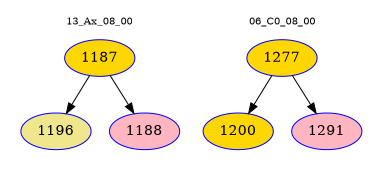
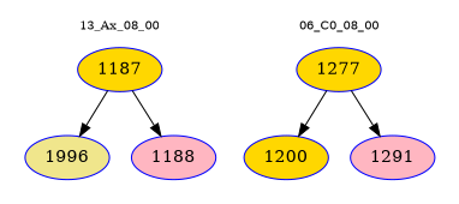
  digraph {
    node [color=blue fillcolor=gold style=filled]
    edge [color=black]
    n1 [label=1187]
-   n2 [fillcolor=khaki label=1196]
+   n2 [fillcolor=khaki label=1996]
    n3 [fillcolor=lightpink label=1188]
    n4 [label=1277]
    n5 [label=1200]
    n6 [fillcolor=lightpink label=1291]
    subgraph cluster_1 {
      color=white
      fontsize=10
      label="13_Ax_08_00"
      n1
      n2
      n3
    }
    subgraph cluster_2 {
      color=white
      fontsize=10
      label="06_C0_08_00"
      n4
      n5
      n6
    }
    n1 -> n2
    n1 -> n3
    n4 -> n5
    n4 -> n6
  }
